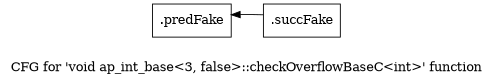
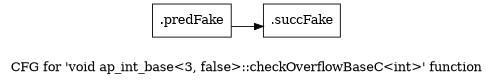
  digraph {
    label="CFG for 'void ap_int_base\<3, false\>::checkOverflowBaseC\<int\>' function"
    rankdir=LR
    node [shape=record]
    n1 [label="{.predFake}"]
    n2 [filename="/mnt/xilinx/Vitis_HLS/2021.2/include/ap_int_base.h" label="{.succFake}" linenumber=802]
-   n2 -> n1 [execusionnum=1 filename="/mnt/xilinx/Vitis_HLS/2021.2/include/ap_int_base.h"]
+   n1 -> n2 [execusionnum=1 filename="/mnt/xilinx/Vitis_HLS/2021.2/include/ap_int_base.h"]
  }
